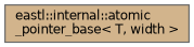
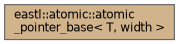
  digraph {
    rankdir=LR
-   n1 [color=grey40 fillcolor=tan fontname=Helvetica fontsize=10 height=0.2 label="eastl::internal::atomic\l_pointer_base\< T, width \>" shape=box style=filled width=0.4]
+   n1 [color=grey40 fillcolor=tan fontname=Helvetica fontsize=10 height=0.2 label="eastl::atomic::atomic\l_pointer_base\< T, width \>" shape=box style=filled width=0.4]
  }
